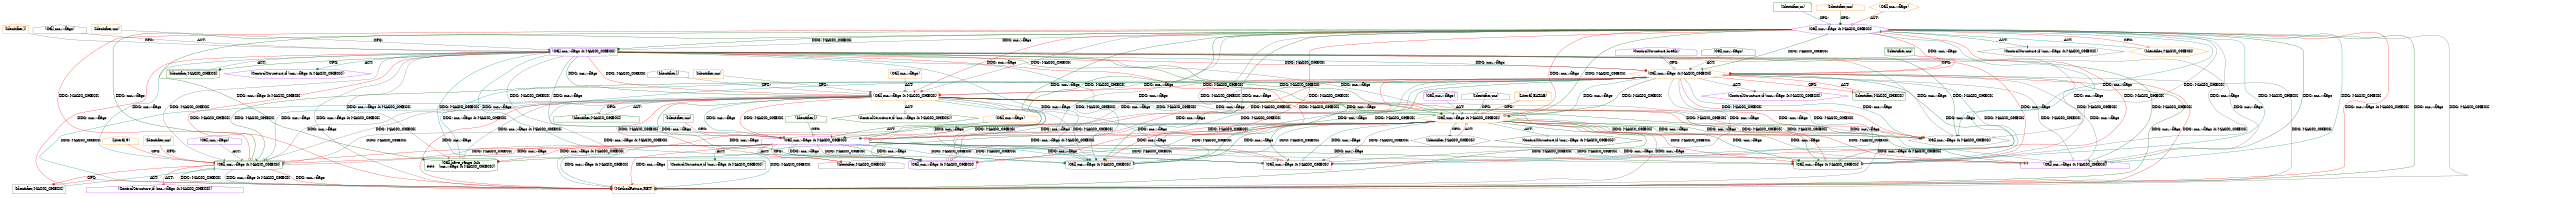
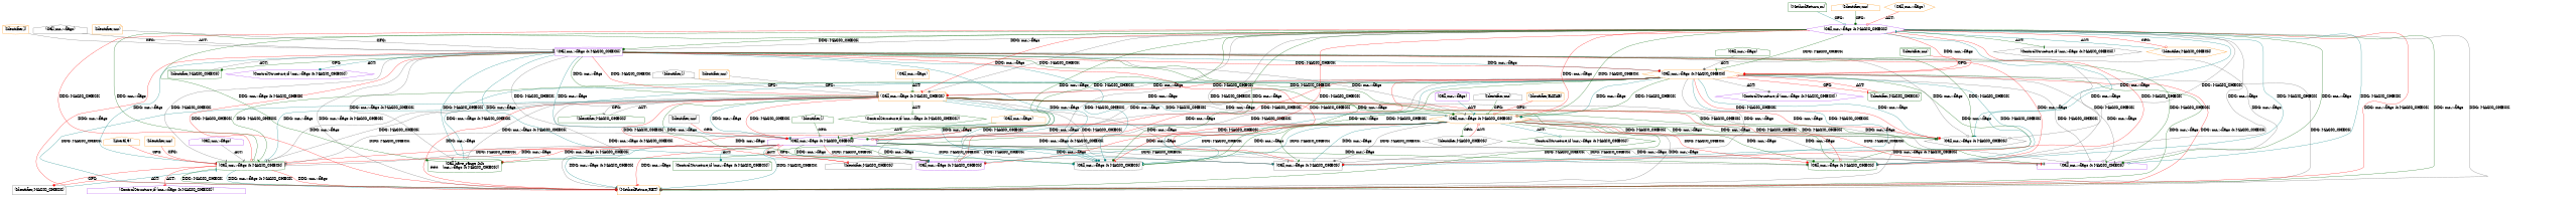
  digraph {
    node [color=darkorange shape=house]
    edge [arrowhead=odot color=gray40]
    n1 [color=darkgreen label="(Call,ms->flags & MAGIC_CHECK)" shape=cylinder]
    n2 [label="(MethodReturn,RET)" shape=note]
    n3 [color=gray40 label="(Identifier,MAGIC_CHECK)" shape=note]
    n4 [color=purple label="(ControlStructure,if (ms->flags & MAGIC_CHECK))"]
    n5 [label="(Call,ms->flags & MAGIC_CHECK)" shape=hexagon]
    n6 [color=purple label="(Call,ms->flags & MAGIC_CHECK)"]
    n7 [label="(Call,ms->flags & MAGIC_CHECK)" shape=note]
    n8 [label="(Call,ms->flags & MAGIC_CHECK)" shape=hexagon]
    n9 [color=darkgreen label="(Call,have_range &&\n\t\t\t\t\t    (ms->flags & MAGIC_CHECK))" shape=cylinder]
    n10 [color=gray40 label="(Call,ms->flags & MAGIC_CHECK)" shape=cylinder]
    n11 [color=purple label="(Call,ms->flags & MAGIC_CHECK)" shape=cylinder]
    n12 [color=purple label="(ControlStructure,if (ms->flags & MAGIC_CHECK))" shape=hexagon]
    n13 [color=gray40 label="(Call,ms->flags & MAGIC_CHECK)" shape=hexagon]
    n14 [color=gray40 label="(Call,ms->flags & MAGIC_CHECK)" shape=note]
    n15 [color=purple label="(Call,ms->flags & MAGIC_CHECK)"]
    n16 [color=darkgreen label="(Call,ms->flags & MAGIC_CHECK)" shape=cylinder]
    n17 [color=darkgreen label="(Identifier,MAGIC_CHECK)" shape=cylinder]
    n18 [color=gray40 label="(Identifier,MAGIC_CHECK)"]
    n19 [color=darkgreen label="(ControlStructure,if (ms->flags & MAGIC_CHECK))" shape=note]
    n20 [color=darkgreen label="(ControlStructure,if (ms->flags & MAGIC_CHECK))" shape=hexagon]
    n21 [color=darkgreen label="(Identifier,MAGIC_CHECK)"]
    n22 [color=gray40 label="(Identifier,MAGIC_CHECK)" shape=hexagon]
    n23 [color=darkgreen label="(ControlStructure,if (ms->flags & MAGIC_CHECK))" shape=hexagon]
    n24 [color=purple label="(Call,ms->flags & MAGIC_CHECK)" shape=cylinder]
    n25 [color=darkgreen label="(Identifier,MAGIC_CHECK)" shape=cylinder]
    n26 [color=purple label="(ControlStructure,if (ms->flags & MAGIC_CHECK))" shape=hexagon]
    n27 [color=purple label="(Call,ms->flags & MAGIC_CHECK)" shape=hexagon]
    n28 [color=gray40 label="(ControlStructure,if (ms->flags & MAGIC_CHECK))" shape=hexagon]
    n29 [label="(Identifier,MAGIC_CHECK)" shape=hexagon]
    n30 [label="(Identifier,l)" shape=cylinder]
    n31 [color=darkgreen label="(Identifier,ms)" shape=cylinder]
-   n32 [color=darkgreen label="(Identifier,m)" shape=note]
-   n33 [color=purple label="(ControlStructure,break;)"]
+   n32 [color=darkgreen label="(MethodReturn,m)" shape=note]
    n34 [color=gray40 label="(Identifier,l)"]
    n35 [label="(Identifier,ms)" shape=note]
    n36 [color=darkgreen label="(Identifier,l)"]
    n37 [color=darkgreen label="(Call,ms->flags)"]
    n38 [label="(Call,ms->flags)"]
    n39 [color=gray40 label="(Call,ms->flags)"]
    n40 [label="(Call,ms->flags)" shape=note]
    n41 [label="(Identifier,ms)" shape=note]
    n42 [color=purple label="(Call,ms->flags)"]
    n43 [color=gray40 label="(Identifier,ms)" shape=cylinder]
    n44 [label="(Literal,9)"]
    n45 [label="(Identifier,ms)"]
    n46 [label="(Call,ms->flags)" shape=hexagon]
    n47 [color=purple label="(Call,ms->flags)" shape=cylinder]
    n48 [color=gray40 label="(Identifier,ms)"]
-   n49 [label="(Literal,EATAB)" shape=cylinder]
+   n49 [label="(Identifier,EATAB)" shape=cylinder]
    n50 [label="(Identifier,ms)" shape=note]
    n1 -> n2 [arrowhead=dot color=darkgreen label="DDG: MAGIC_CHECK"]
    n1 -> n2 [arrowhead=tee color=teal label="DDG: ms->flags & MAGIC_CHECK"]
    n1 -> n2 [arrowhead=dot color=red label="DDG: ms->flags"]
    n1 -> n3 [arrowhead=dot color=red label="CFG: "]
    n1 -> n4 [arrowhead=tee color=red label="AST: "]
    n3 -> n1 [arrowhead=tee color=teal label="AST: "]
    n5 -> n1 [color=teal label="DDG: ms->flags"]
    n5 -> n1 [arrowhead=tee color=darkgreen label="DDG: MAGIC_CHECK"]
    n5 -> n2 [arrowhead=dot color=darkgreen label="DDG: ms->flags"]
    n5 -> n2 [arrowhead=dot color=red label="DDG: ms->flags & MAGIC_CHECK"]
    n5 -> n2 [label="DDG: MAGIC_CHECK"]
    n5 -> n6 [label="DDG: ms->flags"]
    n5 -> n6 [color=red label="DDG: MAGIC_CHECK"]
    n5 -> n7 [arrowhead=tee label="DDG: ms->flags"]
    n5 -> n7 [arrowhead=dot color=red label="DDG: MAGIC_CHECK"]
    n5 -> n8 [arrowhead=dot color=teal label="DDG: ms->flags"]
    n5 -> n8 [color=darkgreen label="DDG: MAGIC_CHECK"]
    n5 -> n9 [color=teal label="DDG: ms->flags & MAGIC_CHECK"]
    n5 -> n10 [arrowhead=tee color=teal label="DDG: ms->flags"]
    n5 -> n10 [color=darkgreen label="DDG: MAGIC_CHECK"]
    n5 -> n11 [color=red label="DDG: ms->flags"]
    n5 -> n11 [label="DDG: MAGIC_CHECK"]
    n5 -> n12 [arrowhead=dot label="AST: "]
    n5 -> n13 [arrowhead=tee color=teal label="DDG: ms->flags"]
    n5 -> n13 [color=red label="DDG: MAGIC_CHECK"]
    n5 -> n14 [label="DDG: ms->flags"]
    n5 -> n14 [color=teal label="DDG: MAGIC_CHECK"]
    n5 -> n15 [label="DDG: ms->flags"]
    n5 -> n15 [label="DDG: MAGIC_CHECK"]
    n5 -> n16 [color=darkgreen label="DDG: ms->flags"]
    n5 -> n16 [arrowhead=tee color=teal label="DDG: MAGIC_CHECK"]
    n5 -> n17 [arrowhead=tee color=red label="CFG: "]
    n6 -> n1 [color=red label="DDG: ms->flags"]
    n6 -> n1 [arrowhead=tee label="DDG: MAGIC_CHECK"]
    n6 -> n2 [arrowhead=tee color=teal label="DDG: ms->flags & MAGIC_CHECK"]
    n6 -> n2 [arrowhead=tee color=red label="DDG: ms->flags"]
    n6 -> n2 [color=teal label="DDG: MAGIC_CHECK"]
    n6 -> n9 [arrowhead=dot color=red label="DDG: ms->flags & MAGIC_CHECK"]
    n6 -> n10 [arrowhead=tee color=darkgreen label="DDG: ms->flags"]
    n6 -> n10 [arrowhead=dot color=teal label="DDG: MAGIC_CHECK"]
    n6 -> n11 [color=darkgreen label="DDG: ms->flags"]
    n6 -> n11 [arrowhead=tee color=red label="DDG: MAGIC_CHECK"]
    n6 -> n14 [arrowhead=dot color=teal label="DDG: ms->flags"]
    n6 -> n14 [label="DDG: MAGIC_CHECK"]
    n6 -> n15 [label="DDG: ms->flags"]
    n6 -> n15 [arrowhead=tee label="DDG: MAGIC_CHECK"]
    n6 -> n16 [arrowhead=dot color=darkgreen label="DDG: ms->flags"]
    n6 -> n16 [arrowhead=tee label="DDG: MAGIC_CHECK"]
    n6 -> n18 [arrowhead=tee color=red label="CFG: "]
    n6 -> n19 [arrowhead=dot color=teal label="AST: "]
    n7 -> n1 [arrowhead=tee label="DDG: ms->flags"]
    n7 -> n1 [arrowhead=tee label="DDG: MAGIC_CHECK"]
    n7 -> n2 [arrowhead=dot label="DDG: ms->flags & MAGIC_CHECK"]
    n7 -> n2 [arrowhead=tee color=red label="DDG: ms->flags"]
    n7 -> n2 [color=teal label="DDG: MAGIC_CHECK"]
    n7 -> n6 [arrowhead=tee color=teal label="DDG: ms->flags"]
    n7 -> n6 [color=red label="DDG: MAGIC_CHECK"]
    n7 -> n8 [label="DDG: ms->flags"]
    n7 -> n8 [color=teal label="DDG: MAGIC_CHECK"]
    n7 -> n9 [label="DDG: ms->flags & MAGIC_CHECK"]
    n7 -> n10 [color=teal label="DDG: ms->flags"]
    n7 -> n10 [arrowhead=dot color=teal label="DDG: MAGIC_CHECK"]
    n7 -> n11 [color=darkgreen label="DDG: ms->flags"]
    n7 -> n11 [arrowhead=tee color=red label="DDG: MAGIC_CHECK"]
    n7 -> n13 [arrowhead=dot color=red label="DDG: ms->flags"]
    n7 -> n13 [arrowhead=tee color=darkgreen label="DDG: MAGIC_CHECK"]
    n7 -> n14 [arrowhead=tee label="DDG: ms->flags"]
    n7 -> n14 [label="DDG: MAGIC_CHECK"]
    n7 -> n15 [arrowhead=dot label="DDG: ms->flags"]
    n7 -> n15 [color=darkgreen label="DDG: MAGIC_CHECK"]
    n7 -> n16 [arrowhead=tee color=darkgreen label="DDG: ms->flags"]
    n7 -> n16 [color=red label="DDG: MAGIC_CHECK"]
    n7 -> n20 [color=darkgreen label="AST: "]
    n7 -> n21 [arrowhead=tee label="CFG: "]
    n8 -> n1 [color=red label="DDG: ms->flags"]
    n8 -> n1 [arrowhead=dot label="DDG: MAGIC_CHECK"]
    n8 -> n2 [arrowhead=dot label="DDG: ms->flags"]
    n8 -> n2 [label="DDG: ms->flags & MAGIC_CHECK"]
    n8 -> n2 [arrowhead=dot color=darkgreen label="DDG: MAGIC_CHECK"]
    n8 -> n6 [color=teal label="DDG: ms->flags"]
    n8 -> n6 [color=red label="DDG: MAGIC_CHECK"]
    n8 -> n9 [arrowhead=tee color=darkgreen label="DDG: ms->flags & MAGIC_CHECK"]
    n8 -> n10 [color=darkgreen label="DDG: ms->flags"]
    n8 -> n10 [arrowhead=tee color=teal label="DDG: MAGIC_CHECK"]
    n8 -> n11 [arrowhead=dot color=red label="DDG: ms->flags"]
    n8 -> n11 [color=teal label="DDG: MAGIC_CHECK"]
    n8 -> n13 [arrowhead=dot color=darkgreen label="DDG: ms->flags"]
    n8 -> n13 [label="DDG: MAGIC_CHECK"]
    n8 -> n14 [color=teal label="DDG: ms->flags"]
    n8 -> n14 [arrowhead=dot label="DDG: MAGIC_CHECK"]
    n8 -> n15 [arrowhead=tee label="DDG: ms->flags"]
    n8 -> n15 [arrowhead=tee color=red label="DDG: MAGIC_CHECK"]
    n8 -> n16 [arrowhead=dot color=darkgreen label="DDG: ms->flags"]
    n8 -> n16 [arrowhead=dot color=red label="DDG: MAGIC_CHECK"]
    n8 -> n22 [arrowhead=tee color=darkgreen label="CFG: "]
    n8 -> n23 [color=teal label="AST: "]
    n17 -> n5 [color=red label="AST: "]
    n18 -> n6 [color=red label="AST: "]
    n21 -> n7 [arrowhead=dot label="AST: "]
    n22 -> n8 [color=red label="AST: "]
    n24 -> n1 [arrowhead=tee color=teal label="DDG: ms->flags"]
    n24 -> n1 [arrowhead=tee label="DDG: MAGIC_CHECK"]
    n24 -> n2 [label="DDG: ms->flags & MAGIC_CHECK"]
    n24 -> n2 [color=red label="DDG: ms->flags"]
    n24 -> n2 [color=red label="DDG: MAGIC_CHECK"]
    n24 -> n5 [arrowhead=tee color=teal label="DDG: ms->flags"]
    n24 -> n5 [arrowhead=dot color=red label="DDG: MAGIC_CHECK"]
    n24 -> n6 [color=teal label="DDG: ms->flags"]
    n24 -> n6 [arrowhead=tee label="DDG: MAGIC_CHECK"]
    n24 -> n7 [color=darkgreen label="DDG: ms->flags"]
    n24 -> n7 [color=red label="DDG: MAGIC_CHECK"]
    n24 -> n8 [arrowhead=tee label="DDG: ms->flags"]
    n24 -> n8 [arrowhead=dot color=darkgreen label="DDG: MAGIC_CHECK"]
    n24 -> n9 [arrowhead=tee label="DDG: ms->flags & MAGIC_CHECK"]
    n24 -> n10 [arrowhead=dot color=teal label="DDG: ms->flags"]
    n24 -> n10 [arrowhead=dot color=teal label="DDG: MAGIC_CHECK"]
    n24 -> n11 [arrowhead=tee color=teal label="DDG: ms->flags"]
    n24 -> n11 [arrowhead=tee color=teal label="DDG: MAGIC_CHECK"]
    n24 -> n13 [label="DDG: ms->flags"]
    n24 -> n13 [arrowhead=tee color=darkgreen label="DDG: MAGIC_CHECK"]
    n24 -> n14 [arrowhead=tee color=darkgreen label="DDG: ms->flags"]
    n24 -> n14 [color=red label="DDG: MAGIC_CHECK"]
    n24 -> n15 [arrowhead=tee label="DDG: ms->flags"]
    n24 -> n15 [arrowhead=tee color=darkgreen label="DDG: MAGIC_CHECK"]
    n24 -> n16 [arrowhead=dot color=red label="DDG: ms->flags"]
    n24 -> n16 [arrowhead=dot label="DDG: MAGIC_CHECK"]
    n24 -> n25 [arrowhead=dot color=darkgreen label="CFG: "]
    n24 -> n26 [arrowhead=dot color=teal label="AST: "]
    n25 -> n24 [arrowhead=dot label="AST: "]
    n27 -> n1 [color=darkgreen label="DDG: ms->flags"]
    n27 -> n1 [color=red label="DDG: MAGIC_CHECK"]
    n27 -> n2 [arrowhead=dot color=red label="DDG: ms->flags & MAGIC_CHECK"]
    n27 -> n2 [arrowhead=tee color=darkgreen label="DDG: ms->flags"]
    n27 -> n2 [arrowhead=dot label="DDG: MAGIC_CHECK"]
    n27 -> n5 [arrowhead=tee color=red label="DDG: ms->flags"]
    n27 -> n5 [arrowhead=tee color=darkgreen label="DDG: MAGIC_CHECK"]
    n27 -> n6 [arrowhead=dot color=darkgreen label="DDG: ms->flags"]
    n27 -> n6 [arrowhead=dot color=darkgreen label="DDG: MAGIC_CHECK"]
    n27 -> n7 [arrowhead=tee color=red label="DDG: ms->flags"]
    n27 -> n7 [arrowhead=dot label="DDG: MAGIC_CHECK"]
    n27 -> n8 [color=red label="DDG: ms->flags"]
    n27 -> n8 [color=darkgreen label="DDG: MAGIC_CHECK"]
    n27 -> n9 [arrowhead=dot color=darkgreen label="DDG: ms->flags & MAGIC_CHECK"]
    n27 -> n10 [arrowhead=dot color=darkgreen label="DDG: ms->flags"]
    n27 -> n10 [arrowhead=tee color=red label="DDG: MAGIC_CHECK"]
    n27 -> n11 [arrowhead=tee label="DDG: ms->flags"]
    n27 -> n11 [label="DDG: MAGIC_CHECK"]
    n27 -> n13 [arrowhead=tee color=teal label="DDG: ms->flags"]
    n27 -> n13 [label="DDG: MAGIC_CHECK"]
    n27 -> n14 [arrowhead=tee color=teal label="DDG: ms->flags"]
    n27 -> n14 [arrowhead=dot color=red label="DDG: MAGIC_CHECK"]
    n27 -> n15 [arrowhead=dot color=darkgreen label="DDG: ms->flags"]
    n27 -> n15 [color=teal label="DDG: MAGIC_CHECK"]
    n27 -> n16 [label="DDG: ms->flags"]
    n27 -> n16 [arrowhead=tee color=teal label="DDG: MAGIC_CHECK"]
    n27 -> n24 [arrowhead=tee label="DDG: ms->flags"]
    n27 -> n24 [arrowhead=dot color=darkgreen label="DDG: MAGIC_CHECK"]
    n27 -> n28 [arrowhead=tee color=darkgreen label="AST: "]
    n27 -> n29 [color=red label="CFG: "]
    n29 -> n27 [arrowhead=tee color=teal label="AST: "]
    n30 -> n24 [arrowhead=tee label="CFG: "]
    n31 -> n5 [arrowhead=dot color=red label="CFG: "]
    n32 -> n27 [color=teal label="CFG: "]
-   n33 -> n5 [color=darkgreen label="CFG: "]
    n34 -> n7 [arrowhead=dot label="CFG: "]
    n35 -> n7 [arrowhead=dot label="CFG: "]
    n36 -> n6 [color=darkgreen label="CFG: "]
    n37 -> n5 [arrowhead=dot label="AST: "]
    n38 -> n6 [arrowhead=tee color=darkgreen label="AST: "]
    n39 -> n24 [label="AST: "]
    n40 -> n7 [arrowhead=tee color=darkgreen label="AST: "]
    n41 -> n1 [arrowhead=tee color=red label="CFG: "]
    n42 -> n1 [arrowhead=tee label="AST: "]
    n43 -> n6 [arrowhead=dot color=red label="CFG: "]
    n44 -> n1 [color=red label="CFG: "]
    n45 -> n27 [arrowhead=dot color=darkgreen label="CFG: "]
    n46 -> n27 [color=red label="AST: "]
    n47 -> n8 [arrowhead=tee color=teal label="AST: "]
    n48 -> n8 [color=darkgreen label="CFG: "]
    n49 -> n8 [color=red label="CFG: "]
    n50 -> n24 [arrowhead=dot label="CFG: "]
  }
